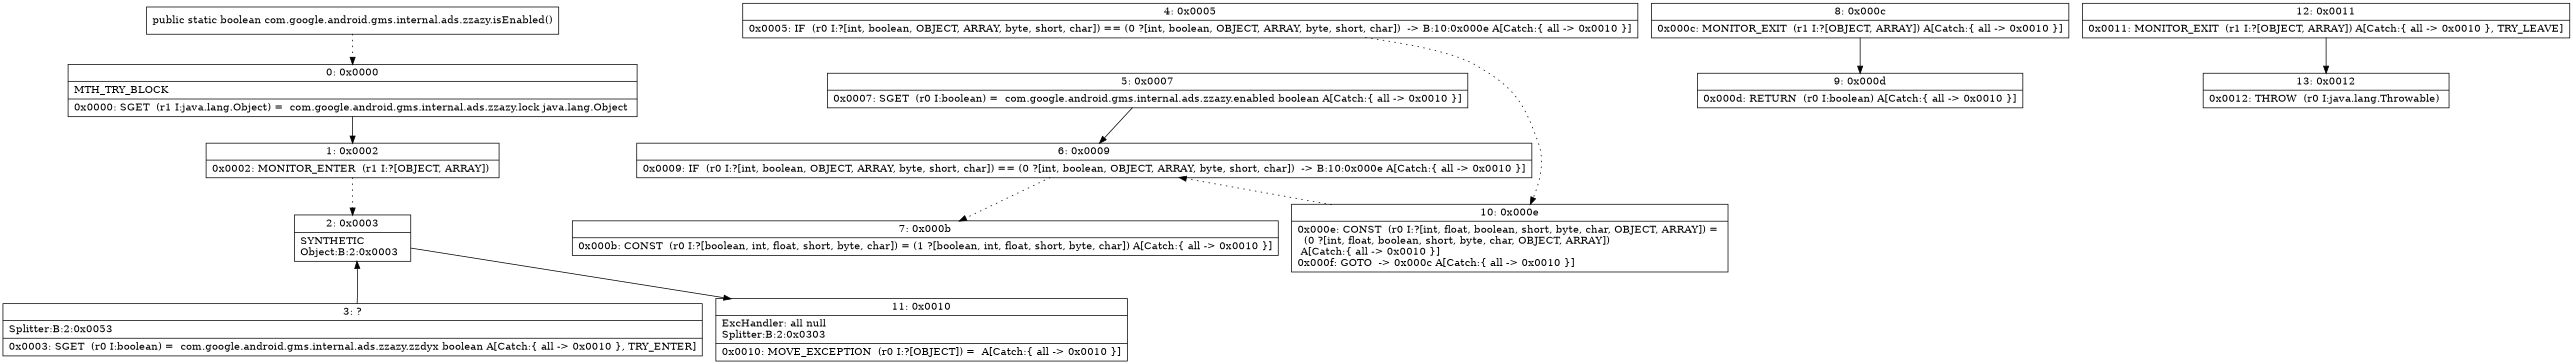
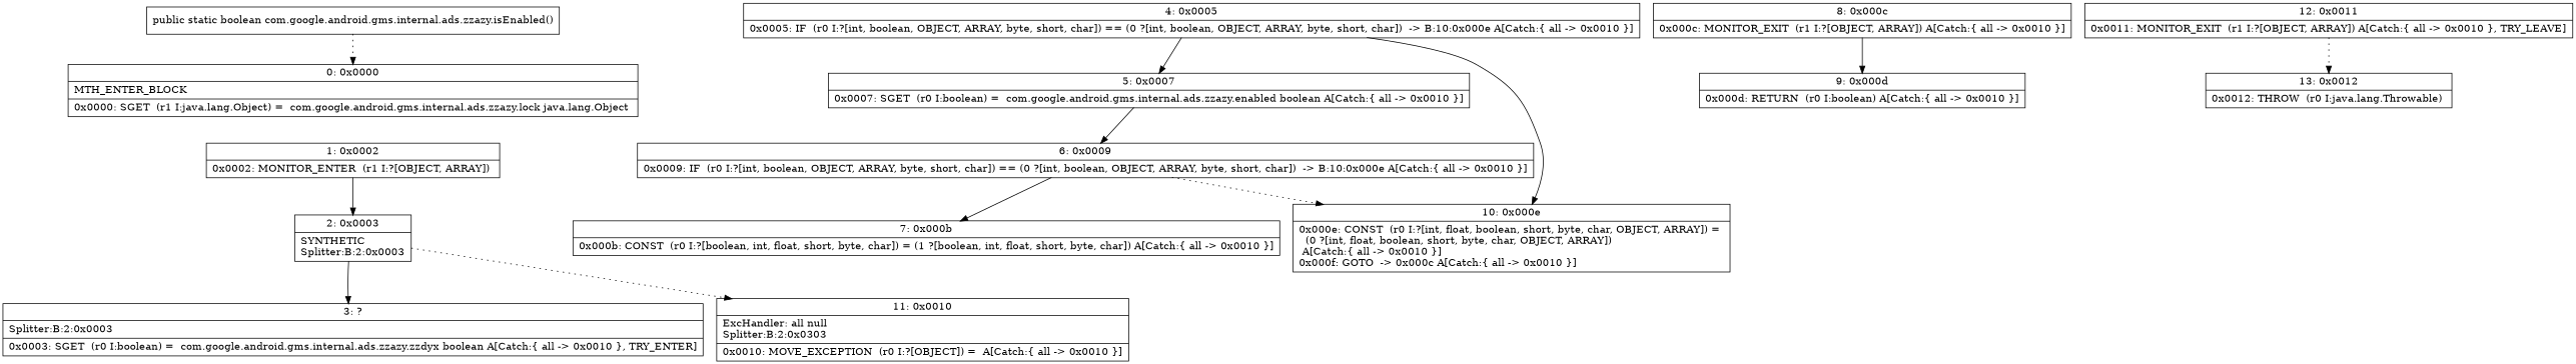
  digraph {
    node [shape=record]
    edge [style=solid]
-   n1 [label="{0\:\ 0x0000|MTH_TRY_BLOCK\l|0x0000: SGET  (r1 I:java.lang.Object) =  com.google.android.gms.internal.ads.zzazy.lock java.lang.Object \l}"]
+   n1 [label="{0\:\ 0x0000|MTH_ENTER_BLOCK\l|0x0000: SGET  (r1 I:java.lang.Object) =  com.google.android.gms.internal.ads.zzazy.lock java.lang.Object \l}"]
    n2 [label="{1\:\ 0x0002|0x0002: MONITOR_ENTER  (r1 I:?[OBJECT, ARRAY]) \l}"]
-   n3 [label="{2\:\ 0x0003|SYNTHETIC\lObject:B:2:0x0003\l}"]
-   n4 [label="{3\:\ ?|Splitter:B:2:0x0053\l|0x0003: SGET  (r0 I:boolean) =  com.google.android.gms.internal.ads.zzazy.zzdyx boolean A[Catch:\{ all \-\> 0x0010 \}, TRY_ENTER]\l}"]
+   n3 [label="{2\:\ 0x0003|SYNTHETIC\lSplitter:B:2:0x0003\l}"]
+   n4 [label="{3\:\ ?|Splitter:B:2:0x0003\l|0x0003: SGET  (r0 I:boolean) =  com.google.android.gms.internal.ads.zzazy.zzdyx boolean A[Catch:\{ all \-\> 0x0010 \}, TRY_ENTER]\l}"]
    n5 [label="{11\:\ 0x0010|ExcHandler: all null\lSplitter:B:2:0x0303\l|0x0010: MOVE_EXCEPTION  (r0 I:?[OBJECT]) =  A[Catch:\{ all \-\> 0x0010 \}]\l}"]
    n6 [label="{4\:\ 0x0005|0x0005: IF  (r0 I:?[int, boolean, OBJECT, ARRAY, byte, short, char]) == (0 ?[int, boolean, OBJECT, ARRAY, byte, short, char])  \-\> B:10:0x000e A[Catch:\{ all \-\> 0x0010 \}]\l}"]
    n7 [label="{5\:\ 0x0007|0x0007: SGET  (r0 I:boolean) =  com.google.android.gms.internal.ads.zzazy.enabled boolean A[Catch:\{ all \-\> 0x0010 \}]\l}"]
    n8 [label="{10\:\ 0x000e|0x000e: CONST  (r0 I:?[int, float, boolean, short, byte, char, OBJECT, ARRAY]) = \l  (0 ?[int, float, boolean, short, byte, char, OBJECT, ARRAY])\l A[Catch:\{ all \-\> 0x0010 \}]\l0x000f: GOTO  \-\> 0x000c A[Catch:\{ all \-\> 0x0010 \}]\l}"]
    n9 [label="{6\:\ 0x0009|0x0009: IF  (r0 I:?[int, boolean, OBJECT, ARRAY, byte, short, char]) == (0 ?[int, boolean, OBJECT, ARRAY, byte, short, char])  \-\> B:10:0x000e A[Catch:\{ all \-\> 0x0010 \}]\l}"]
    n10 [label="{7\:\ 0x000b|0x000b: CONST  (r0 I:?[boolean, int, float, short, byte, char]) = (1 ?[boolean, int, float, short, byte, char]) A[Catch:\{ all \-\> 0x0010 \}]\l}"]
    n11 [label="{8\:\ 0x000c|0x000c: MONITOR_EXIT  (r1 I:?[OBJECT, ARRAY]) A[Catch:\{ all \-\> 0x0010 \}]\l}"]
    n12 [label="{9\:\ 0x000d|0x000d: RETURN  (r0 I:boolean) A[Catch:\{ all \-\> 0x0010 \}]\l}"]
    n13 [label="{12\:\ 0x0011|0x0011: MONITOR_EXIT  (r1 I:?[OBJECT, ARRAY]) A[Catch:\{ all \-\> 0x0010 \}, TRY_LEAVE]\l}"]
    n14 [label="{13\:\ 0x0012|0x0012: THROW  (r0 I:java.lang.Throwable) \l}"]
    n15 [label="{public static boolean com.google.android.gms.internal.ads.zzazy.isEnabled() }"]
-   n1 -> n2
-   n2 -> n3 [style=dotted]
-   n4 -> n3
-   n3 -> n5
-   n6 -> n8 [style=dotted]
+   n2 -> n3
+   n3 -> n4
+   n3 -> n5 [style=dotted]
+   n6 -> n7
+   n6 -> n8
    n7 -> n9
-   n8 -> n9 [style=dotted]
-   n9 -> n10 [style=dotted]
+   n9 -> n8 [style=dotted]
+   n9 -> n10
    n11 -> n12
-   n13 -> n14
+   n13 -> n14 [style=dotted]
    n15 -> n1 [style=dotted]
  }
